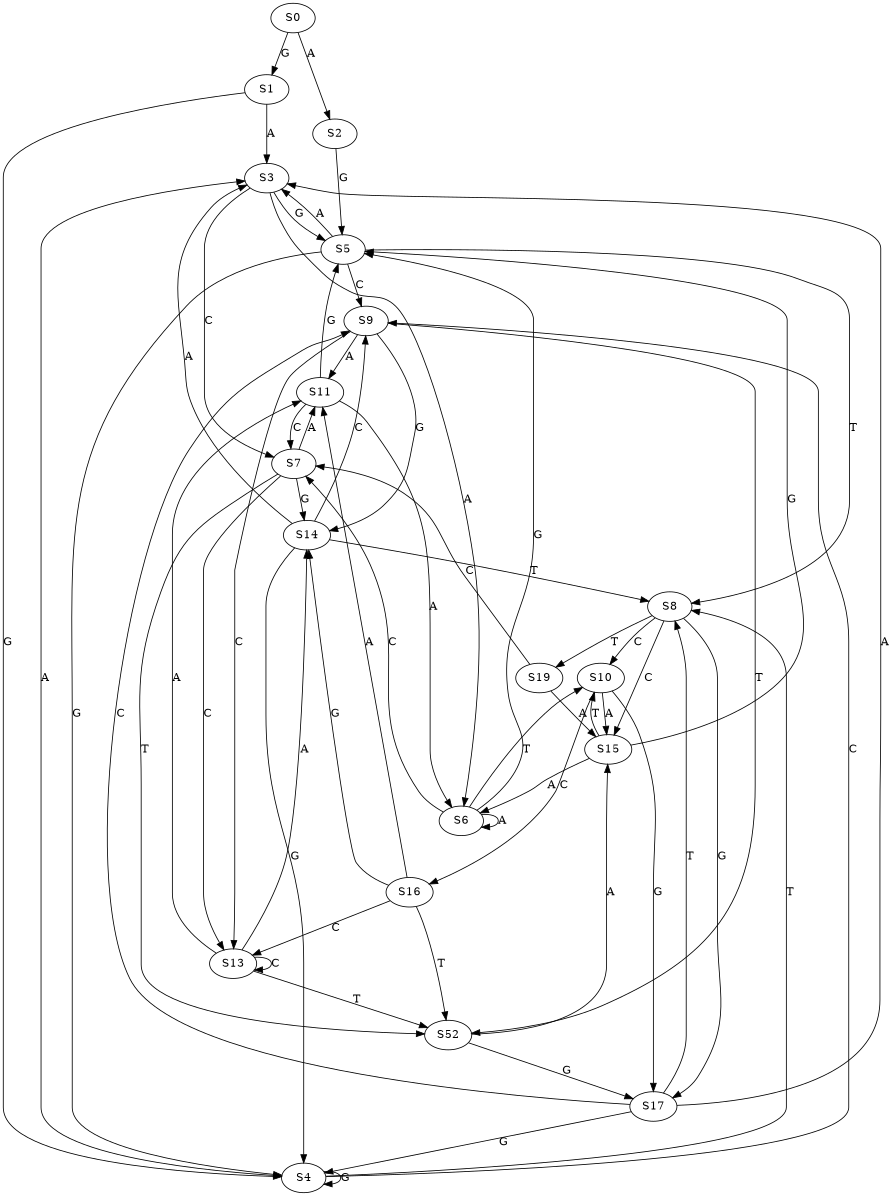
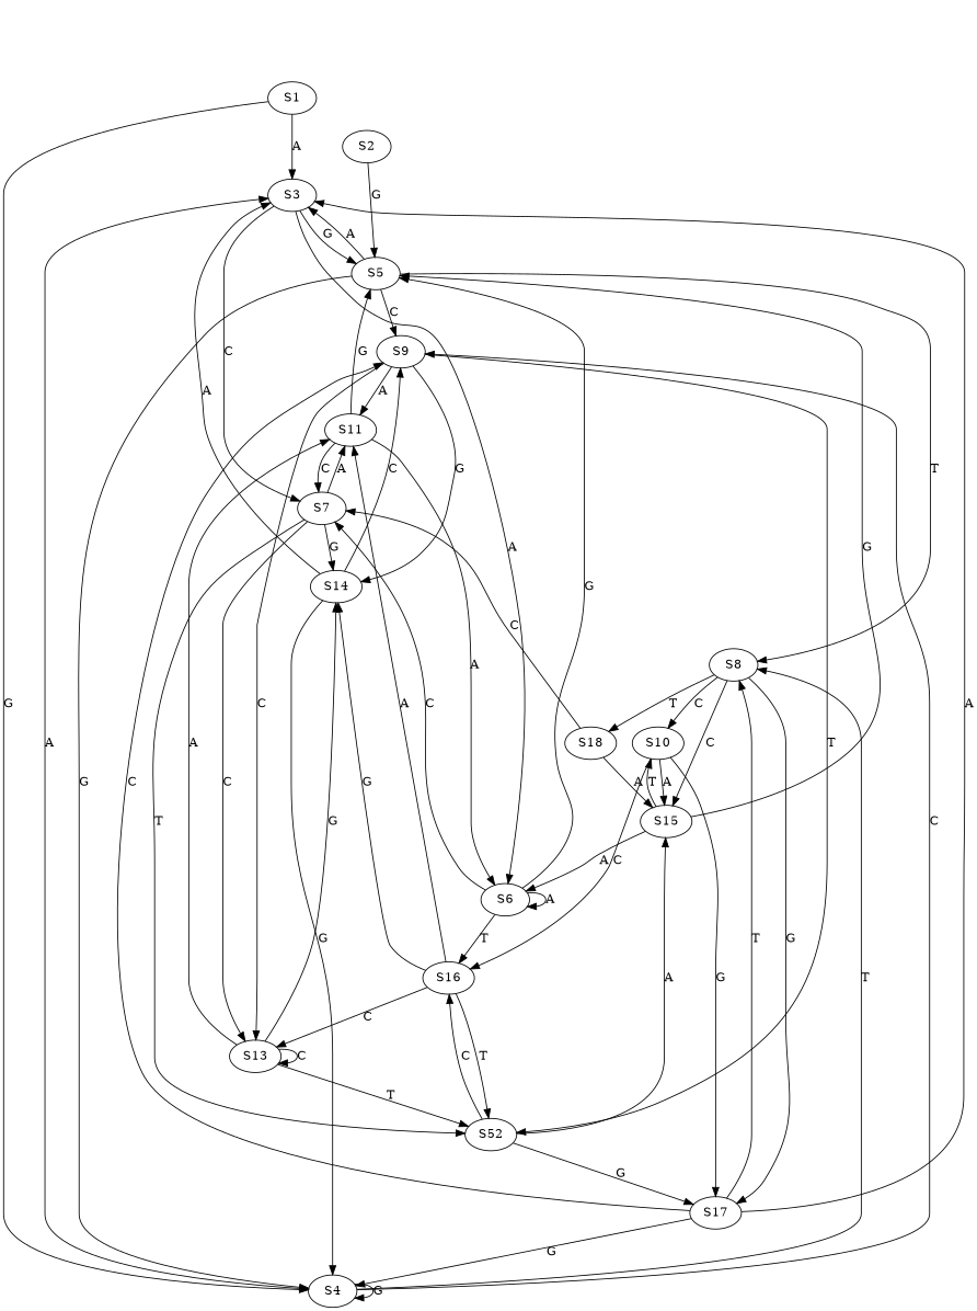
  strict digraph {
-   S0
    S1
    S2
    S3
    S4
    S5
    S6
    S7
    S8
    S9
    S10
    S11
    n13 [label=S52]
    S13
    S14
    S15
    S17
-   S18 [label=S19]
+   S18
    S16
-   S0 -> S1 [label=G]
-   S0 -> S2 [label=A]
    S1 -> S3 [label=A]
    S1 -> S4 [label=G]
    S2 -> S5 [label=G]
    S3 -> S5 [label=G]
    S3 -> S6 [label=A]
    S3 -> S7 [label=C]
    S4 -> S3 [label=A]
    S4 -> S4 [label=G]
    S4 -> S8 [label=T]
    S4 -> S9 [label=C]
    S5 -> S3 [label=A]
    S5 -> S4 [label=G]
    S5 -> S8 [label=T]
    S5 -> S9 [label=C]
    S6 -> S5 [label=G]
    S6 -> S6 [label=A]
    S6 -> S7 [label=C]
-   S6 -> S10 [label=T]
+   S6 -> S16 [label=T]
    S7 -> S11 [label=A]
    S7 -> n13 [label=T]
    S7 -> S13 [label=C]
    S7 -> S14 [label=G]
    S8 -> S10 [label=C]
    S8 -> S15 [label=C]
    S8 -> S17 [label=G]
    S8 -> S18 [label=T]
    S9 -> S11 [label=A]
    S9 -> n13 [label=T]
    S9 -> S13 [label=C]
    S9 -> S14 [label=G]
    S10 -> S15 [label=A]
    S10 -> S17 [label=G]
    S10 -> S16 [label=C]
    S11 -> S5 [label=G]
    S11 -> S6 [label=A]
    S11 -> S7 [label=C]
    n13 -> S15 [label=A]
    n13 -> S17 [label=G]
+   n13 -> S16 [label=C]
    S13 -> S11 [label=A]
    S13 -> n13 [label=T]
    S13 -> S13 [label=C]
-   S13 -> S14 [label=A]
+   S13 -> S14 [label=G]
    S14 -> S3 [label=A]
    S14 -> S4 [label=G]
-   S14 -> S8 [label=T]
    S14 -> S9 [label=C]
    S15 -> S5 [label=G]
    S15 -> S6 [label=A]
    S15 -> S10 [label=T]
    S17 -> S3 [label=A]
    S17 -> S4 [label=G]
    S17 -> S8 [label=T]
    S17 -> S9 [label=C]
    S18 -> S7 [label=C]
    S18 -> S15 [label=A]
    S16 -> S11 [label=A]
    S16 -> n13 [label=T]
    S16 -> S13 [label=C]
    S16 -> S14 [label=G]
  }
